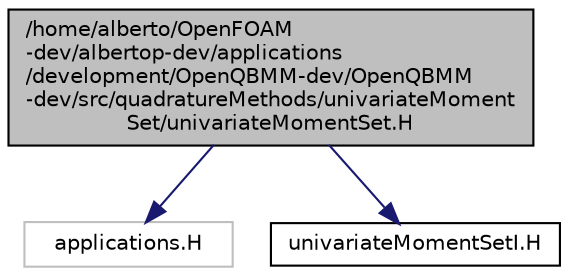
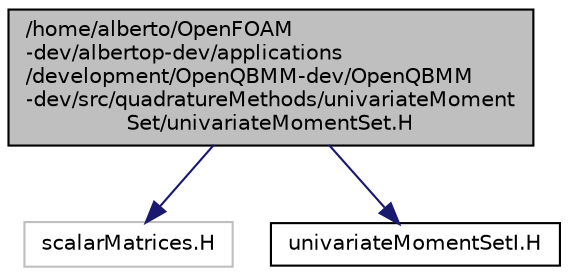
  digraph {
    node [color=black fontname=Helvetica fontsize=10 shape=record]
    edge [color=midnightblue fontname=Helvetica fontsize=10 labelfontname=Helvetica labelfontsize=10 style=solid]
    n1 [fillcolor=grey75 fontcolor=black height=0.2 label="/home/alberto/OpenFOAM\l-dev/albertop-dev/applications\l/development/OpenQBMM-dev/OpenQBMM\l-dev/src/quadratureMethods/univariateMoment\lSet/univariateMomentSet.H" style=filled width=0.4]
-   n2 [color=grey75 height=0.2 label="applications.H" width=0.4]
+   n2 [color=grey75 height=0.2 label="scalarMatrices.H" width=0.4]
    n3 [height=0.2 label="univariateMomentSetI.H" width=0.4]
    n1 -> n2
    n1 -> n3
  }
